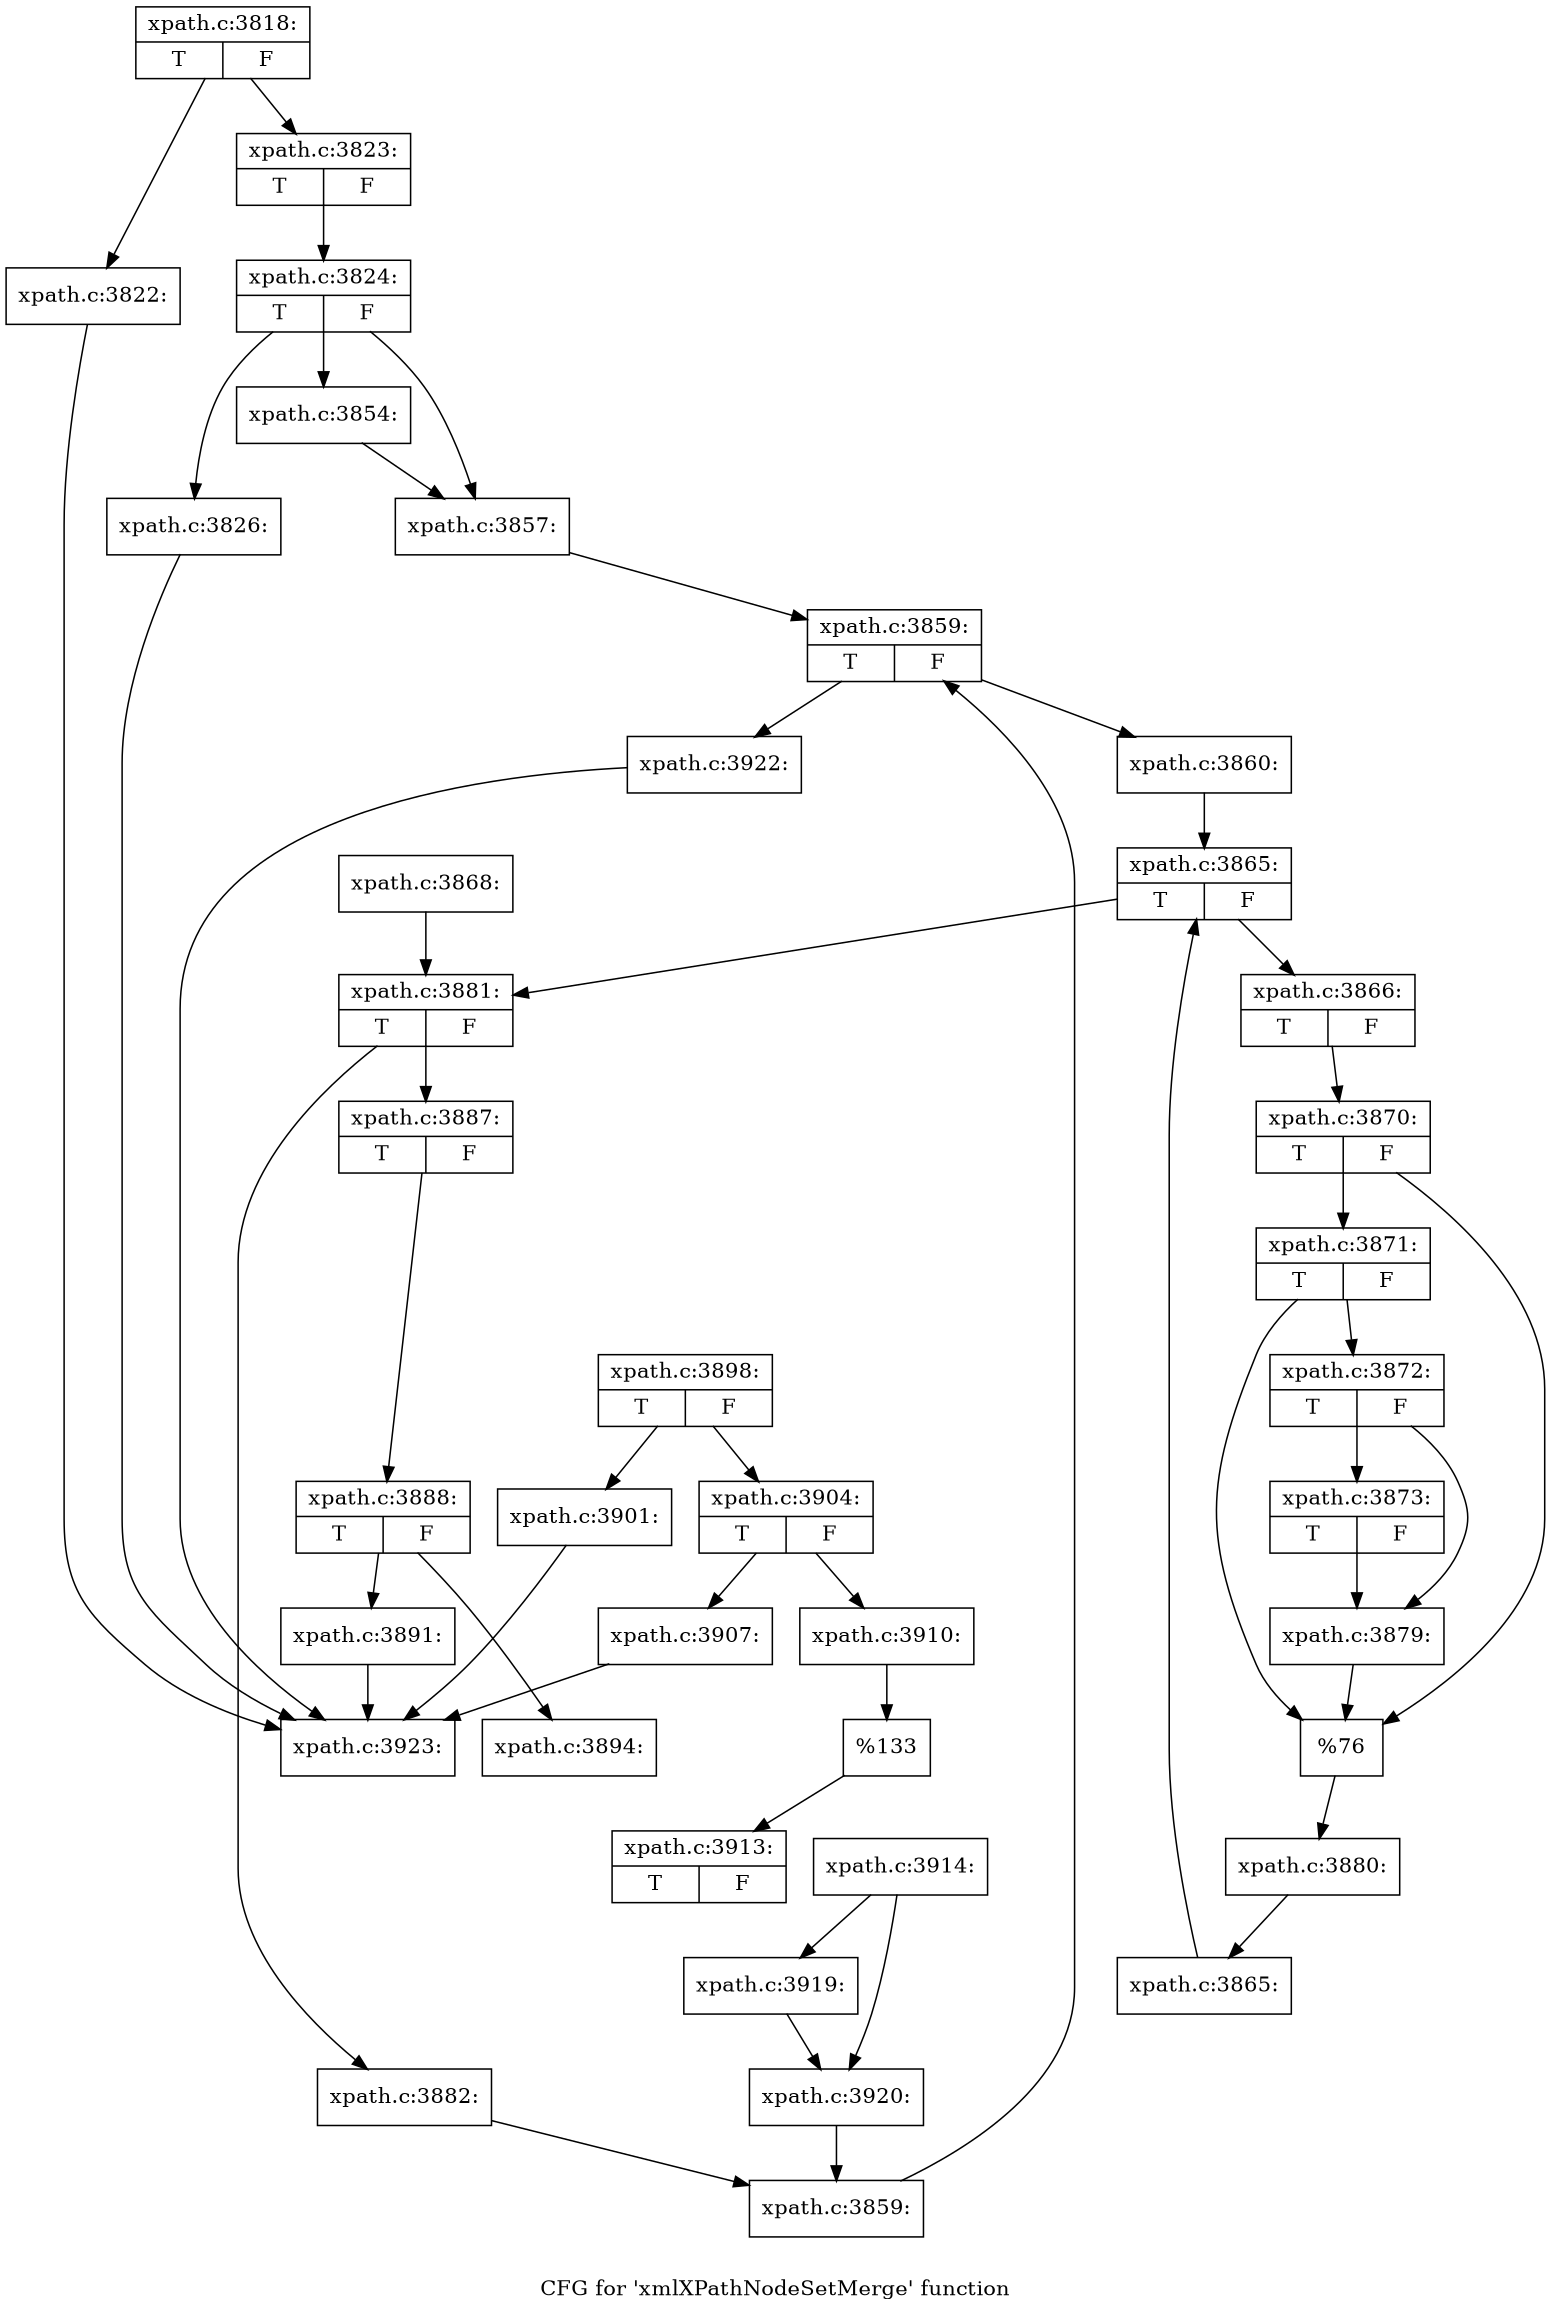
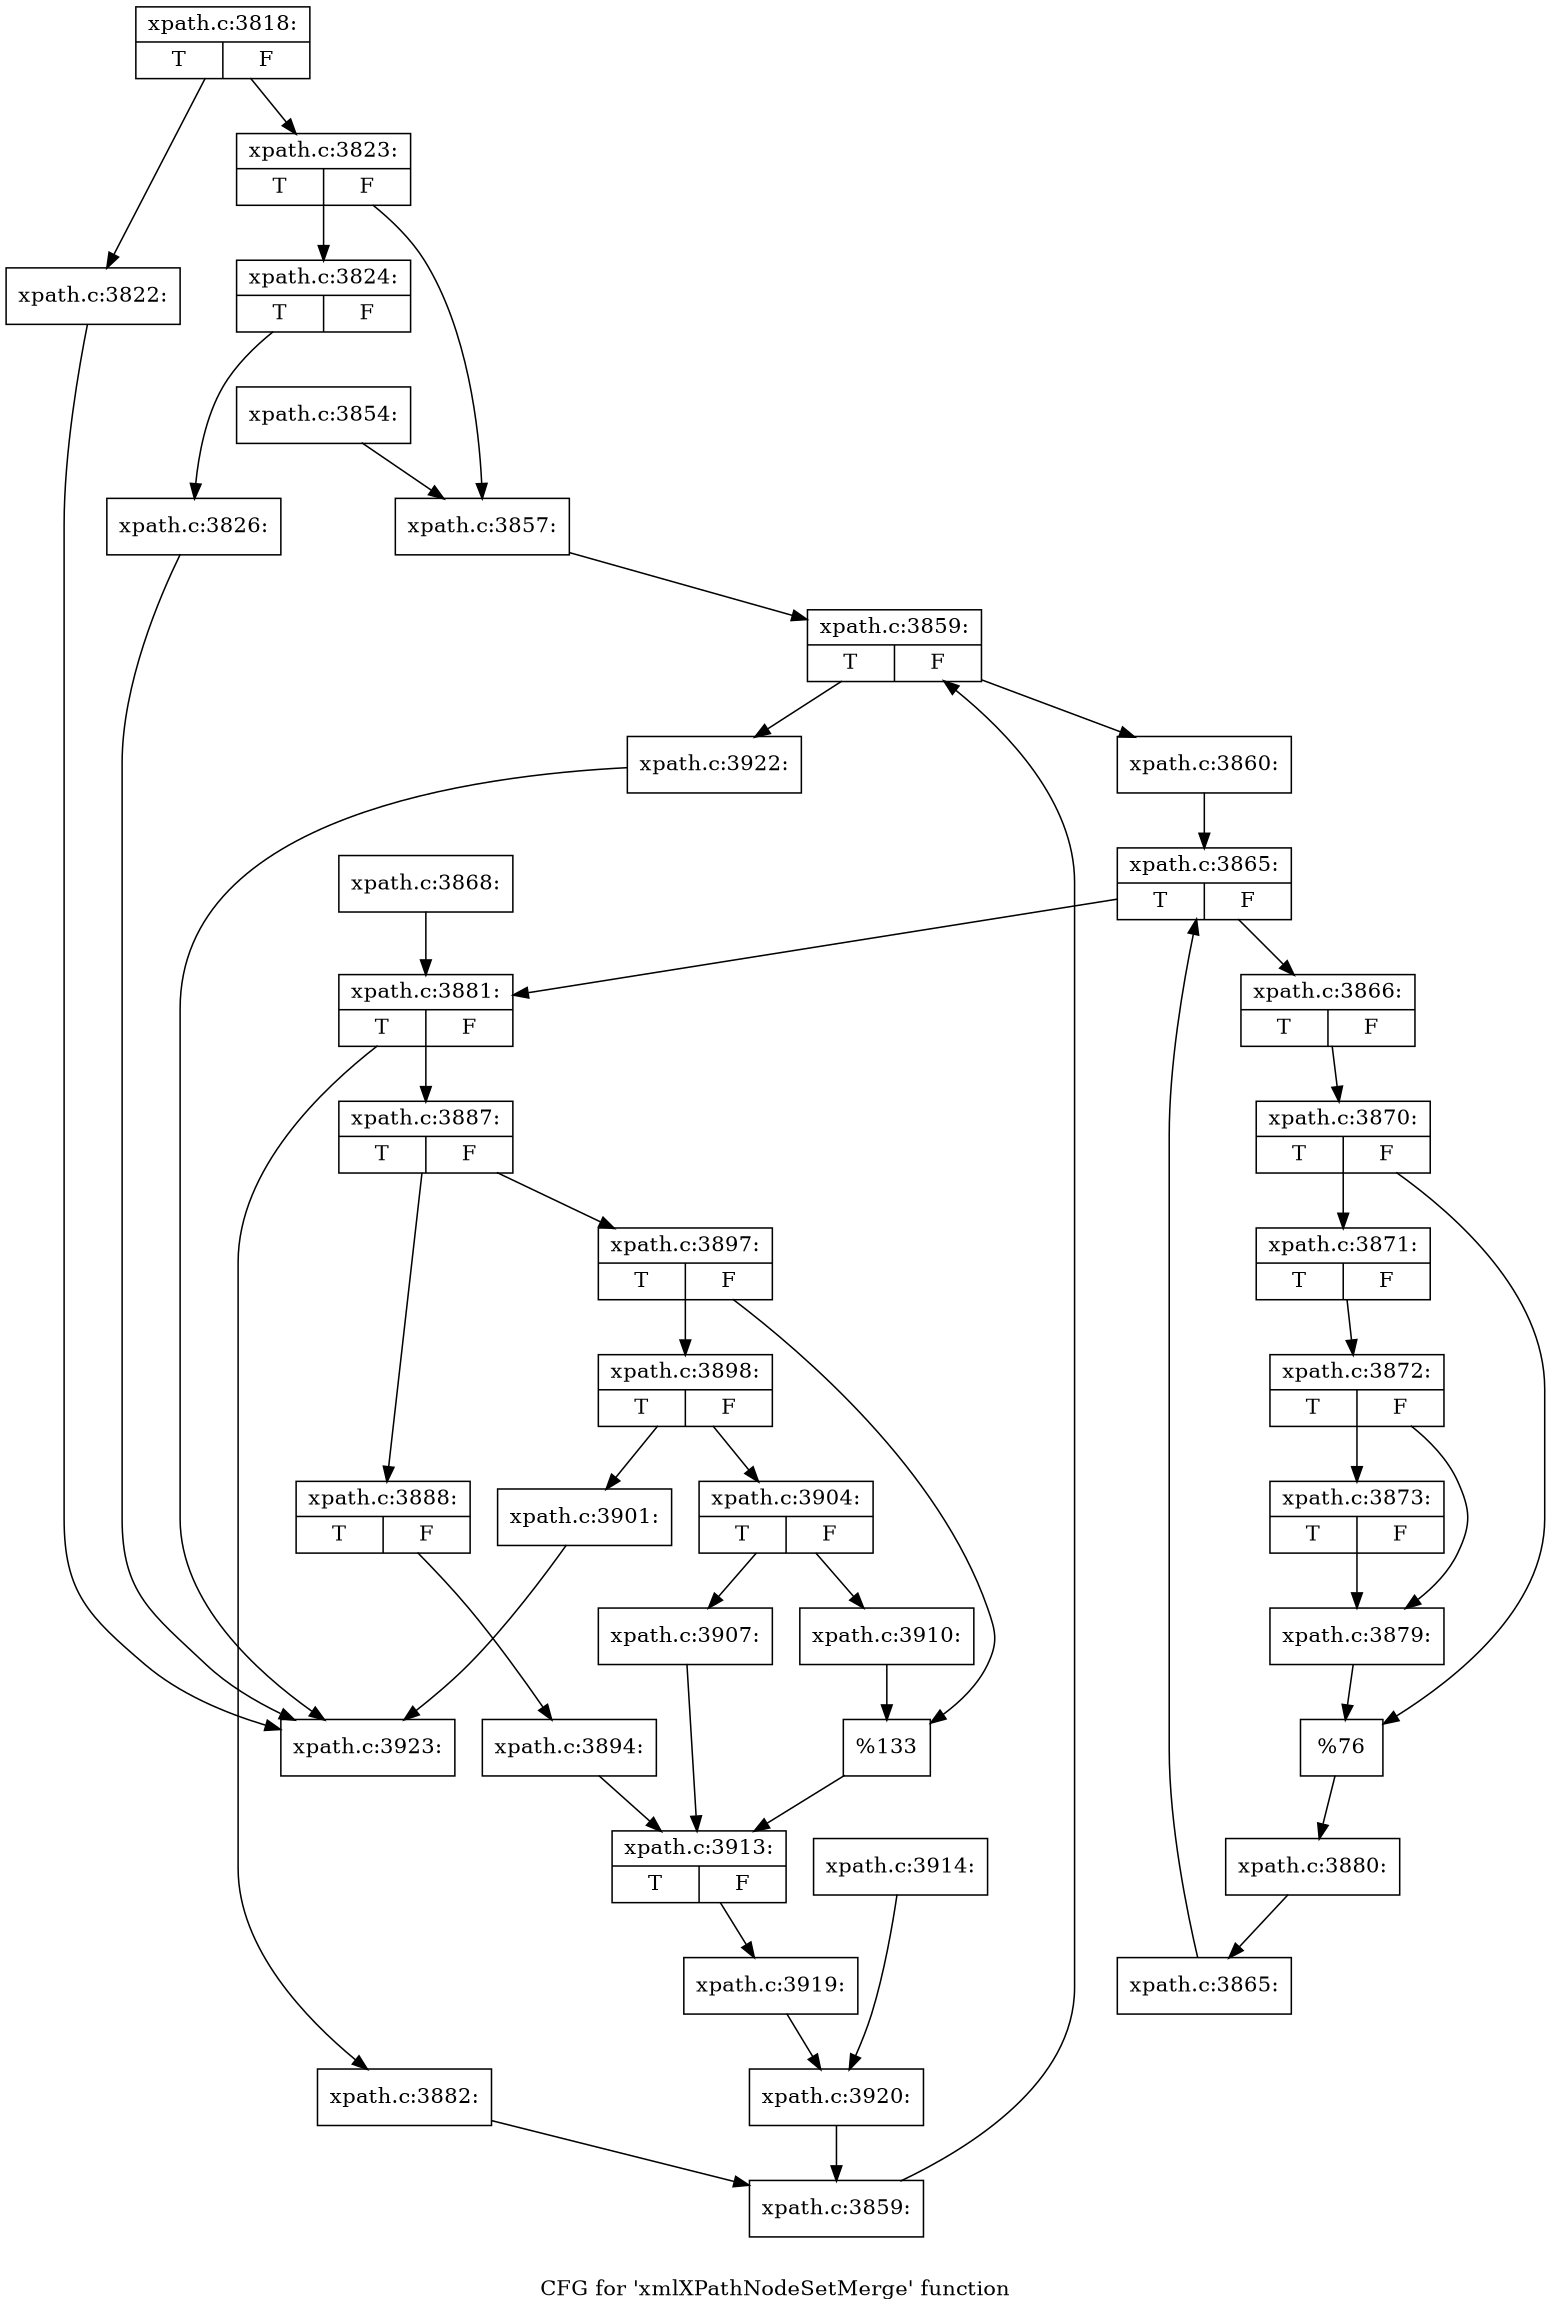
  digraph {
    label="CFG for 'xmlXPathNodeSetMerge' function"
    node [shape=record]
    n1 [label="{xpath.c:3818:|{<s0>T|<s1>F}}"]
    n2 [label="{xpath.c:3822:}"]
    n3 [label="{xpath.c:3823:|{<s0>T|<s1>F}}"]
    n4 [label="{xpath.c:3923:}"]
    n5 [label="{xpath.c:3824:|{<s0>T|<s1>F}}"]
    n6 [label="{xpath.c:3857:}"]
    n7 [label="{xpath.c:3826:}"]
    n8 [label="{xpath.c:3854:}"]
    n9 [label="{xpath.c:3859:|{<s0>T|<s1>F}}"]
    n10 [label="{xpath.c:3860:}"]
    n11 [label="{xpath.c:3922:}"]
    n12 [label="{xpath.c:3865:|{<s0>T|<s1>F}}"]
    n13 [label="{xpath.c:3866:|{<s0>T|<s1>F}}"]
    n14 [label="{xpath.c:3881:|{<s0>T|<s1>F}}"]
    n15 [label="{xpath.c:3870:|{<s0>T|<s1>F}}"]
    n16 [label="{xpath.c:3882:}"]
    n17 [label="{xpath.c:3887:|{<s0>T|<s1>F}}"]
    n18 [label="{xpath.c:3868:}"]
    n19 [label="{xpath.c:3871:|{<s0>T|<s1>F}}"]
    n20 [label="{%76}"]
    n21 [label="{xpath.c:3859:}"]
    n22 [label="{xpath.c:3888:|{<s0>T|<s1>F}}"]
+   n23 [label="{xpath.c:3897:|{<s0>T|<s1>F}}"]
    n24 [label="{xpath.c:3872:|{<s0>T|<s1>F}}"]
    n25 [label="{xpath.c:3880:}"]
    n26 [label="{xpath.c:3873:|{<s0>T|<s1>F}}"]
    n27 [label="{xpath.c:3879:}"]
    n28 [label="{xpath.c:3865:}"]
-   n29 [label="{xpath.c:3891:}"]
    n30 [label="{xpath.c:3894:}"]
    n31 [label="{xpath.c:3898:|{<s0>T|<s1>F}}"]
    n32 [label="{%133}"]
    n33 [label="{xpath.c:3913:|{<s0>T|<s1>F}}"]
    n34 [label="{xpath.c:3901:}"]
    n35 [label="{xpath.c:3904:|{<s0>T|<s1>F}}"]
    n36 [label="{xpath.c:3919:}"]
    n37 [label="{xpath.c:3914:}"]
    n38 [label="{xpath.c:3920:}"]
    n39 [label="{xpath.c:3907:}"]
    n40 [label="{xpath.c:3910:}"]
    n1 -> n2
    n1 -> n3
    n2 -> n4
    n3 -> n5
-   n5 -> n6
+   n3 -> n6
    n5 -> n7
-   n5 -> n8
    n6 -> n9
    n7 -> n4
    n8 -> n6
    n9 -> n10
    n9 -> n11
    n10 -> n12
    n11 -> n4
    n12 -> n13
    n12 -> n14
    n13 -> n15
    n14 -> n16
    n14 -> n17
    n15 -> n19
    n15 -> n20
    n16 -> n21
    n17 -> n22
+   n17 -> n23
    n18 -> n14
-   n19 -> n20
    n19 -> n24
    n20 -> n25
    n21 -> n9
-   n22 -> n29
    n22 -> n30
+   n23 -> n31
+   n23 -> n32
    n24 -> n26
    n24 -> n27
    n25 -> n28
    n26 -> n27
    n27 -> n20
    n28 -> n12
-   n29 -> n4
+   n30 -> n33
    n31 -> n34
    n31 -> n35
    n32 -> n33
-   n37 -> n36
+   n33 -> n36
    n34 -> n4
    n35 -> n39
    n35 -> n40
    n36 -> n38
    n37 -> n38
    n38 -> n21
-   n39 -> n4
+   n39 -> n33
    n40 -> n32
  }
